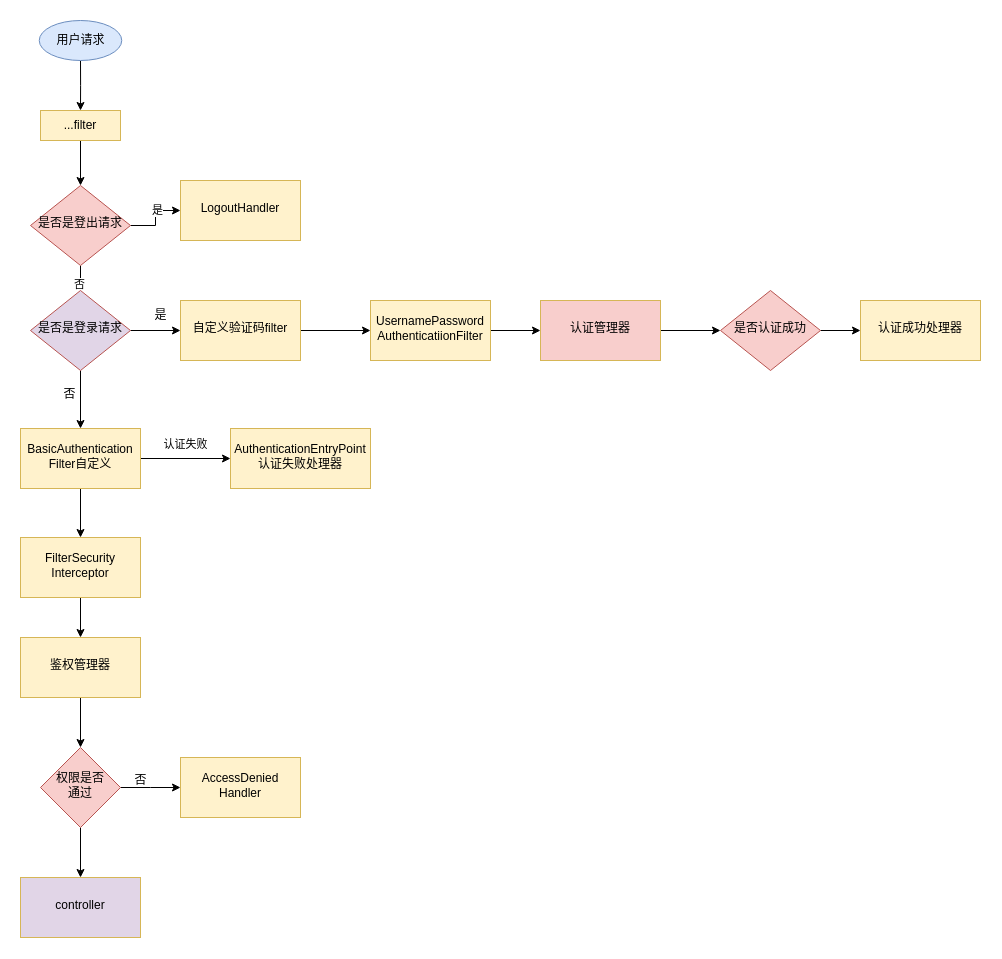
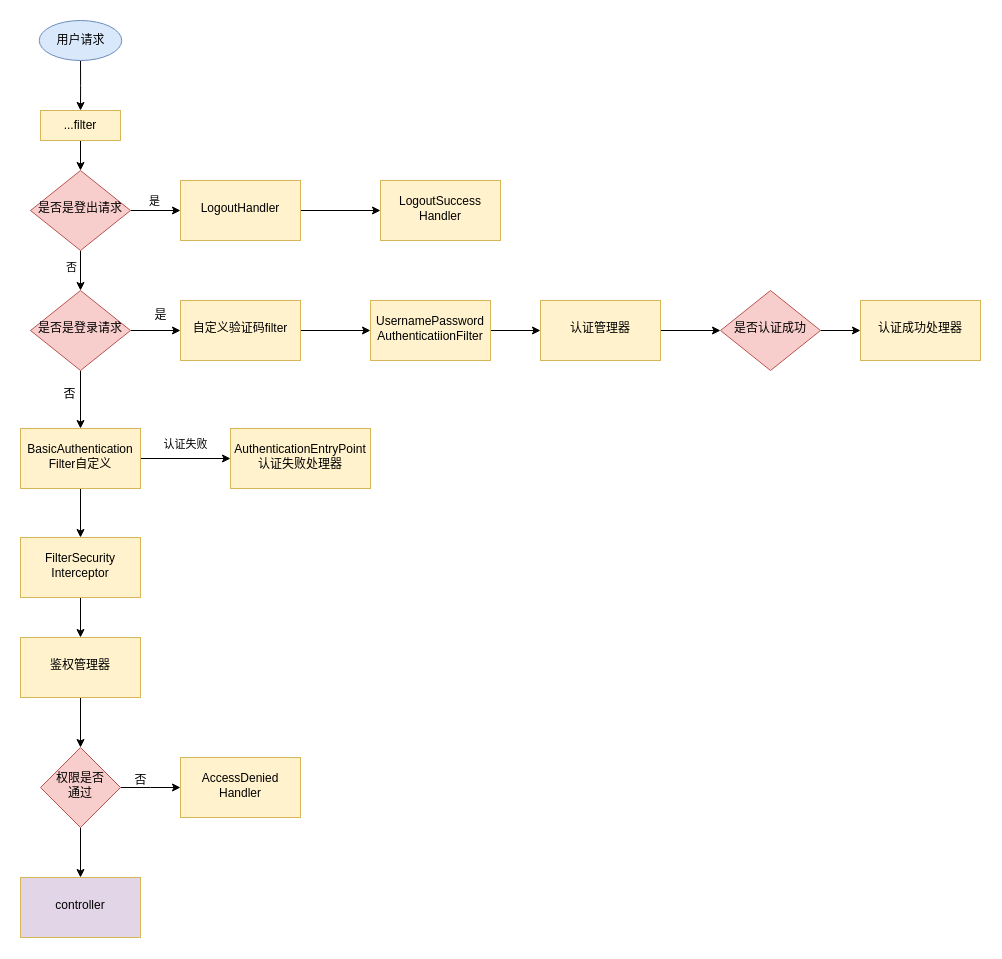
  <mxCell id="0" />
  <mxCell id="1" parent="0" />
  <mxCell id="2" value="" style="edgeStyle=orthogonalEdgeStyle;rounded=0;orthogonalLoop=1;jettySize=auto;html=1;" edge="1" parent="1" source="3" target="5"><mxGeometry relative="1" as="geometry" /></mxCell>
  <mxCell id="3" value="用户请求" style="ellipse;whiteSpace=wrap;html=1;fillColor=#dae8fc;strokeColor=#6c8ebf;" vertex="1" parent="1"><mxGeometry x="38.75" y="20" width="82.5" height="40" as="geometry" /></mxCell>
  <mxCell id="4" value="" style="edgeStyle=orthogonalEdgeStyle;rounded=0;orthogonalLoop=1;jettySize=auto;html=1;" edge="1" parent="1" source="5" target="10"><mxGeometry relative="1" as="geometry" /></mxCell>
  <mxCell id="5" value="...filter" style="whiteSpace=wrap;html=1;fillColor=#fff2cc;strokeColor=#d6b656;" vertex="1" parent="1"><mxGeometry x="40" y="110" width="80" height="30" as="geometry" /></mxCell>
  <mxCell id="6" value="" style="edgeStyle=orthogonalEdgeStyle;rounded=0;orthogonalLoop=1;jettySize=auto;html=1;" edge="1" parent="1" source="10" target="12"><mxGeometry relative="1" as="geometry" /></mxCell>
  <mxCell id="7" value="是" style="edgeLabel;html=1;align=center;verticalAlign=middle;resizable=0;points=[];" vertex="1" connectable="0" parent="6"><mxGeometry x="-0.091" y="-1" relative="1" as="geometry"><mxPoint y="-11" as="offset" /></mxGeometry></mxCell>
  <mxCell id="8" value="" style="edgeStyle=orthogonalEdgeStyle;rounded=0;orthogonalLoop=1;jettySize=auto;html=1;" edge="1" parent="1" source="10" target="16"><mxGeometry relative="1" as="geometry" /></mxCell>
  <mxCell id="9" value="否" style="edgeLabel;html=1;align=center;verticalAlign=middle;resizable=0;points=[];" vertex="1" connectable="0" parent="8"><mxGeometry x="-0.205" y="-4" relative="1" as="geometry"><mxPoint x="-6" as="offset" /></mxGeometry></mxCell>
- <mxCell id="10" value="是否是登出请求" style="rhombus;whiteSpace=wrap;html=1;shadow=0;fontFamily=Helvetica;fontSize=12;align=center;strokeWidth=1;spacing=6;spacingTop=-4;fillColor=#f8cecc;strokeColor=#b85450;" vertex="1" parent="1"><mxGeometry x="30" y="185" width="100" height="80" as="geometry" /></mxCell>
+ <mxCell id="10" value="是否是登出请求" style="rhombus;whiteSpace=wrap;html=1;shadow=0;fontFamily=Helvetica;fontSize=12;align=center;strokeWidth=1;spacing=6;spacingTop=-4;fillColor=#f8cecc;strokeColor=#b85450;" vertex="1" parent="1"><mxGeometry x="30" y="170" width="100" height="80" as="geometry" /></mxCell>
+ <mxCell id="11" value="" style="edgeStyle=orthogonalEdgeStyle;rounded=0;orthogonalLoop=1;jettySize=auto;html=1;" edge="1" parent="1" source="12" target="13"><mxGeometry relative="1" as="geometry" /></mxCell>
  <mxCell id="12" value="LogoutHandler" style="whiteSpace=wrap;html=1;shadow=0;strokeWidth=1;spacing=6;spacingTop=-4;fillColor=#fff2cc;strokeColor=#d6b656;" vertex="1" parent="1"><mxGeometry x="180" y="180" width="120" height="60" as="geometry" /></mxCell>
+ <mxCell id="13" value="LogoutSuccess&lt;br&gt;Handler" style="whiteSpace=wrap;html=1;fillColor=#fff2cc;strokeColor=#d6b656;shadow=0;strokeWidth=1;spacing=6;spacingTop=-4;" vertex="1" parent="1"><mxGeometry x="380" y="180" width="120" height="60" as="geometry" /></mxCell>
  <mxCell id="14" value="" style="edgeStyle=orthogonalEdgeStyle;rounded=0;orthogonalLoop=1;jettySize=auto;html=1;" edge="1" parent="1" source="16" target="18"><mxGeometry relative="1" as="geometry" /></mxCell>
  <mxCell id="15" value="" style="edgeStyle=orthogonalEdgeStyle;rounded=0;orthogonalLoop=1;jettySize=auto;html=1;" edge="1" parent="1" source="16" target="30"><mxGeometry relative="1" as="geometry" /></mxCell>
- <mxCell id="16" value="是否是登录请求" style="rhombus;whiteSpace=wrap;html=1;shadow=0;fontFamily=Helvetica;fontSize=12;align=center;strokeWidth=1;spacing=6;spacingTop=-4;fillColor=#e1d5e7;strokeColor=#b85450;" vertex="1" parent="1"><mxGeometry x="30" y="290" width="100" height="80" as="geometry" /></mxCell>
+ <mxCell id="16" value="是否是登录请求" style="rhombus;whiteSpace=wrap;html=1;shadow=0;fontFamily=Helvetica;fontSize=12;align=center;strokeWidth=1;spacing=6;spacingTop=-4;fillColor=#f8cecc;strokeColor=#b85450;" vertex="1" parent="1"><mxGeometry x="30" y="290" width="100" height="80" as="geometry" /></mxCell>
  <mxCell id="17" value="" style="edgeStyle=orthogonalEdgeStyle;rounded=0;orthogonalLoop=1;jettySize=auto;html=1;" edge="1" parent="1" source="18" target="21"><mxGeometry relative="1" as="geometry" /></mxCell>
  <mxCell id="18" value="自定义验证码filter" style="whiteSpace=wrap;html=1;fillColor=#fff2cc;strokeColor=#d6b656;shadow=0;strokeWidth=1;spacing=6;spacingTop=-4;" vertex="1" parent="1"><mxGeometry x="180" y="300" width="120" height="60" as="geometry" /></mxCell>
  <mxCell id="19" value="是" style="text;html=1;align=center;verticalAlign=middle;resizable=0;points=[];autosize=1;strokeColor=none;fillColor=none;" vertex="1" parent="1"><mxGeometry x="140" y="300" width="40" height="30" as="geometry" /></mxCell>
  <mxCell id="20" value="" style="edgeStyle=orthogonalEdgeStyle;rounded=0;orthogonalLoop=1;jettySize=auto;html=1;" edge="1" parent="1" source="21" target="23"><mxGeometry relative="1" as="geometry" /></mxCell>
  <mxCell id="21" value="UsernamePassword&lt;br&gt;AuthenticatiionFilter" style="whiteSpace=wrap;html=1;fillColor=#fff2cc;strokeColor=#d6b656;shadow=0;strokeWidth=1;spacing=6;spacingTop=-4;" vertex="1" parent="1"><mxGeometry x="370" y="300" width="120" height="60" as="geometry" /></mxCell>
  <mxCell id="22" style="edgeStyle=orthogonalEdgeStyle;rounded=0;orthogonalLoop=1;jettySize=auto;html=1;exitX=1;exitY=0.5;exitDx=0;exitDy=0;" edge="1" parent="1" source="23" target="25"><mxGeometry relative="1" as="geometry" /></mxCell>
- <mxCell id="23" value="认证管理器" style="whiteSpace=wrap;html=1;fillColor=#f8cecc;strokeColor=#d6b656;shadow=0;strokeWidth=1;spacing=6;spacingTop=-4;" vertex="1" parent="1"><mxGeometry x="540" y="300" width="120" height="60" as="geometry" /></mxCell>
+ <mxCell id="23" value="认证管理器" style="whiteSpace=wrap;html=1;fillColor=#fff2cc;strokeColor=#d6b656;shadow=0;strokeWidth=1;spacing=6;spacingTop=-4;" vertex="1" parent="1"><mxGeometry x="540" y="300" width="120" height="60" as="geometry" /></mxCell>
  <mxCell id="24" value="" style="edgeStyle=orthogonalEdgeStyle;rounded=0;orthogonalLoop=1;jettySize=auto;html=1;" edge="1" parent="1" source="25" target="26"><mxGeometry relative="1" as="geometry" /></mxCell>
  <mxCell id="25" value="是否认证成功" style="rhombus;whiteSpace=wrap;html=1;shadow=0;fontFamily=Helvetica;fontSize=12;align=center;strokeWidth=1;spacing=6;spacingTop=-4;fillColor=#f8cecc;strokeColor=#b85450;" vertex="1" parent="1"><mxGeometry x="720" y="290" width="100" height="80" as="geometry" /></mxCell>
  <mxCell id="26" value="认证成功处理器" style="whiteSpace=wrap;html=1;fillColor=#fff2cc;strokeColor=#d6b656;shadow=0;strokeWidth=1;spacing=6;spacingTop=-4;" vertex="1" parent="1"><mxGeometry x="860" y="300" width="120" height="60" as="geometry" /></mxCell>
  <mxCell id="27" style="edgeStyle=orthogonalEdgeStyle;rounded=0;orthogonalLoop=1;jettySize=auto;html=1;exitX=1;exitY=0.5;exitDx=0;exitDy=0;entryX=0;entryY=0.5;entryDx=0;entryDy=0;" edge="1" parent="1" source="30" target="42"><mxGeometry relative="1" as="geometry" /></mxCell>
  <mxCell id="28" value="认证失败" style="edgeLabel;html=1;align=center;verticalAlign=middle;resizable=0;points=[];" vertex="1" connectable="0" parent="27"><mxGeometry x="-0.086" y="2" relative="1" as="geometry"><mxPoint x="3" y="-13" as="offset" /></mxGeometry></mxCell>
  <mxCell id="29" style="edgeStyle=orthogonalEdgeStyle;rounded=0;orthogonalLoop=1;jettySize=auto;html=1;exitX=0.5;exitY=1;exitDx=0;exitDy=0;" edge="1" parent="1" source="30" target="33"><mxGeometry relative="1" as="geometry"><mxPoint x="105.2" y="559.4" as="targetPoint" /></mxGeometry></mxCell>
  <mxCell id="30" value="BasicAuthentication&lt;br&gt;Filter自定义" style="whiteSpace=wrap;html=1;fillColor=#fff2cc;strokeColor=#d6b656;shadow=0;strokeWidth=1;spacing=6;spacingTop=-4;" vertex="1" parent="1"><mxGeometry x="20" y="428" width="120" height="60" as="geometry" /></mxCell>
  <mxCell id="31" value="否" style="text;html=1;align=center;verticalAlign=middle;resizable=0;points=[];autosize=1;strokeColor=none;fillColor=none;" vertex="1" parent="1"><mxGeometry x="49" y="379" width="40" height="30" as="geometry" /></mxCell>
  <mxCell id="32" value="" style="edgeStyle=orthogonalEdgeStyle;rounded=0;orthogonalLoop=1;jettySize=auto;html=1;" edge="1" parent="1" source="33" target="35"><mxGeometry relative="1" as="geometry" /></mxCell>
  <mxCell id="33" value="FilterSecurity&lt;br&gt;Interceptor" style="whiteSpace=wrap;html=1;fillColor=#fff2cc;strokeColor=#d6b656;shadow=0;strokeWidth=1;spacing=6;spacingTop=-4;" vertex="1" parent="1"><mxGeometry x="20" y="537" width="120" height="60" as="geometry" /></mxCell>
  <mxCell id="34" value="" style="edgeStyle=orthogonalEdgeStyle;rounded=0;orthogonalLoop=1;jettySize=auto;html=1;" edge="1" parent="1" source="35" target="38"><mxGeometry relative="1" as="geometry" /></mxCell>
  <mxCell id="35" value="鉴权管理器" style="whiteSpace=wrap;html=1;fillColor=#fff2cc;strokeColor=#d6b656;shadow=0;strokeWidth=1;spacing=6;spacingTop=-4;" vertex="1" parent="1"><mxGeometry x="20" y="637" width="120" height="60" as="geometry" /></mxCell>
  <mxCell id="36" value="" style="edgeStyle=orthogonalEdgeStyle;rounded=0;orthogonalLoop=1;jettySize=auto;html=1;" edge="1" parent="1" source="38"><mxGeometry relative="1" as="geometry"><mxPoint x="180" y="787" as="targetPoint" /></mxGeometry></mxCell>
  <mxCell id="37" value="" style="edgeStyle=orthogonalEdgeStyle;rounded=0;orthogonalLoop=1;jettySize=auto;html=1;" edge="1" parent="1" source="38" target="41"><mxGeometry relative="1" as="geometry" /></mxCell>
  <mxCell id="38" value="权限是否&lt;br&gt;通过" style="rhombus;whiteSpace=wrap;html=1;fillColor=#f8cecc;strokeColor=#b85450;shadow=0;strokeWidth=1;spacing=6;spacingTop=-4;" vertex="1" parent="1"><mxGeometry x="40" y="747" width="80" height="80" as="geometry" /></mxCell>
  <mxCell id="39" value="否" style="text;html=1;align=center;verticalAlign=middle;resizable=0;points=[];autosize=1;strokeColor=none;fillColor=none;" vertex="1" parent="1"><mxGeometry x="120" y="765" width="40" height="30" as="geometry" /></mxCell>
  <mxCell id="40" value="AccessDenied&lt;br&gt;Handler" style="whiteSpace=wrap;html=1;fillColor=#fff2cc;strokeColor=#d6b656;shadow=0;strokeWidth=1;spacing=6;spacingTop=-4;" vertex="1" parent="1"><mxGeometry x="180" y="757" width="120" height="60" as="geometry" /></mxCell>
  <mxCell id="41" value="controller" style="whiteSpace=wrap;html=1;fillColor=#e1d5e7;strokeColor=#d6b656;shadow=0;strokeWidth=1;spacing=6;spacingTop=-4;" vertex="1" parent="1"><mxGeometry x="20" y="877" width="120" height="60" as="geometry" /></mxCell>
  <mxCell id="42" value="AuthenticationEntryPoint&lt;br&gt;认证失败处理器" style="whiteSpace=wrap;html=1;fillColor=#fff2cc;strokeColor=#d6b656;shadow=0;strokeWidth=1;spacing=6;spacingTop=-4;" vertex="1" parent="1"><mxGeometry x="230" y="428" width="140" height="60" as="geometry" /></mxCell>
